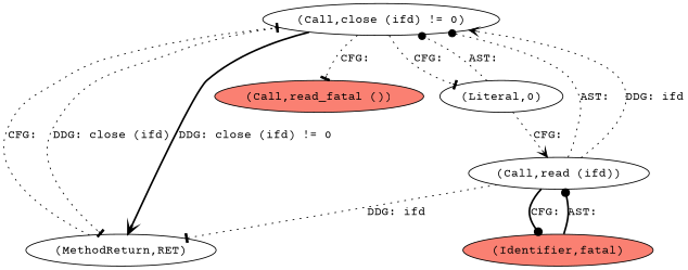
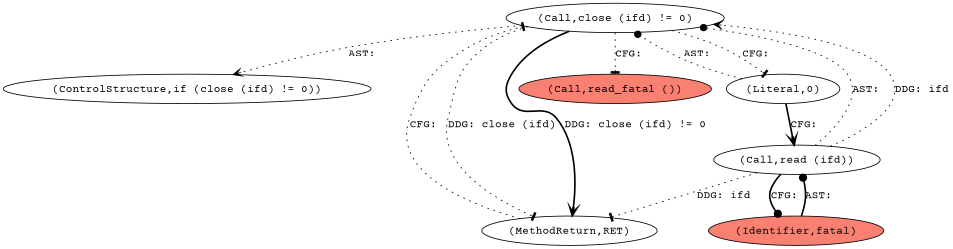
  digraph {
    fontname="Courier Prime"
    node [fillcolor=white fontname="Courier Prime" style=filled]
    edge [arrowhead=tee fontname="Courier Prime" style=dotted]
    n1 [label="(Call,close (ifd) != 0)"]
+   n2 [label="(ControlStructure,if (close (ifd) != 0))"]
    n3 [label="(Literal,0)"]
    n4 [label="(MethodReturn,RET)"]
    n5 [fillcolor=salmon label="(Call,read_fatal ())"]
    n6 [label="(Call,read (ifd))"]
    n7 [fillcolor=salmon label="(Identifier,fatal)"]
+   n1 -> n2 [arrowhead=vee label="AST: "]
    n1 -> n3 [label="CFG: "]
    n1 -> n4 [label="DDG: close (ifd)"]
    n1 -> n4 [arrowhead=vee label="DDG: close (ifd) != 0" style=bold]
    n1 -> n5 [label="CFG: "]
    n3 -> n1 [arrowhead=dot label="AST: "]
-   n3 -> n6 [arrowhead=vee label="CFG: "]
+   n3 -> n6 [arrowhead=vee label="CFG: " style=bold]
    n4 -> n1 [label="CFG: "]
    n6 -> n1 [arrowhead=dot label="AST: "]
    n6 -> n1 [arrowhead=vee label="DDG: ifd"]
    n6 -> n4 [label="DDG: ifd"]
    n6 -> n7 [arrowhead=dot label="CFG: " style=bold]
    n7 -> n6 [arrowhead=dot label="AST: " style=bold]
  }
